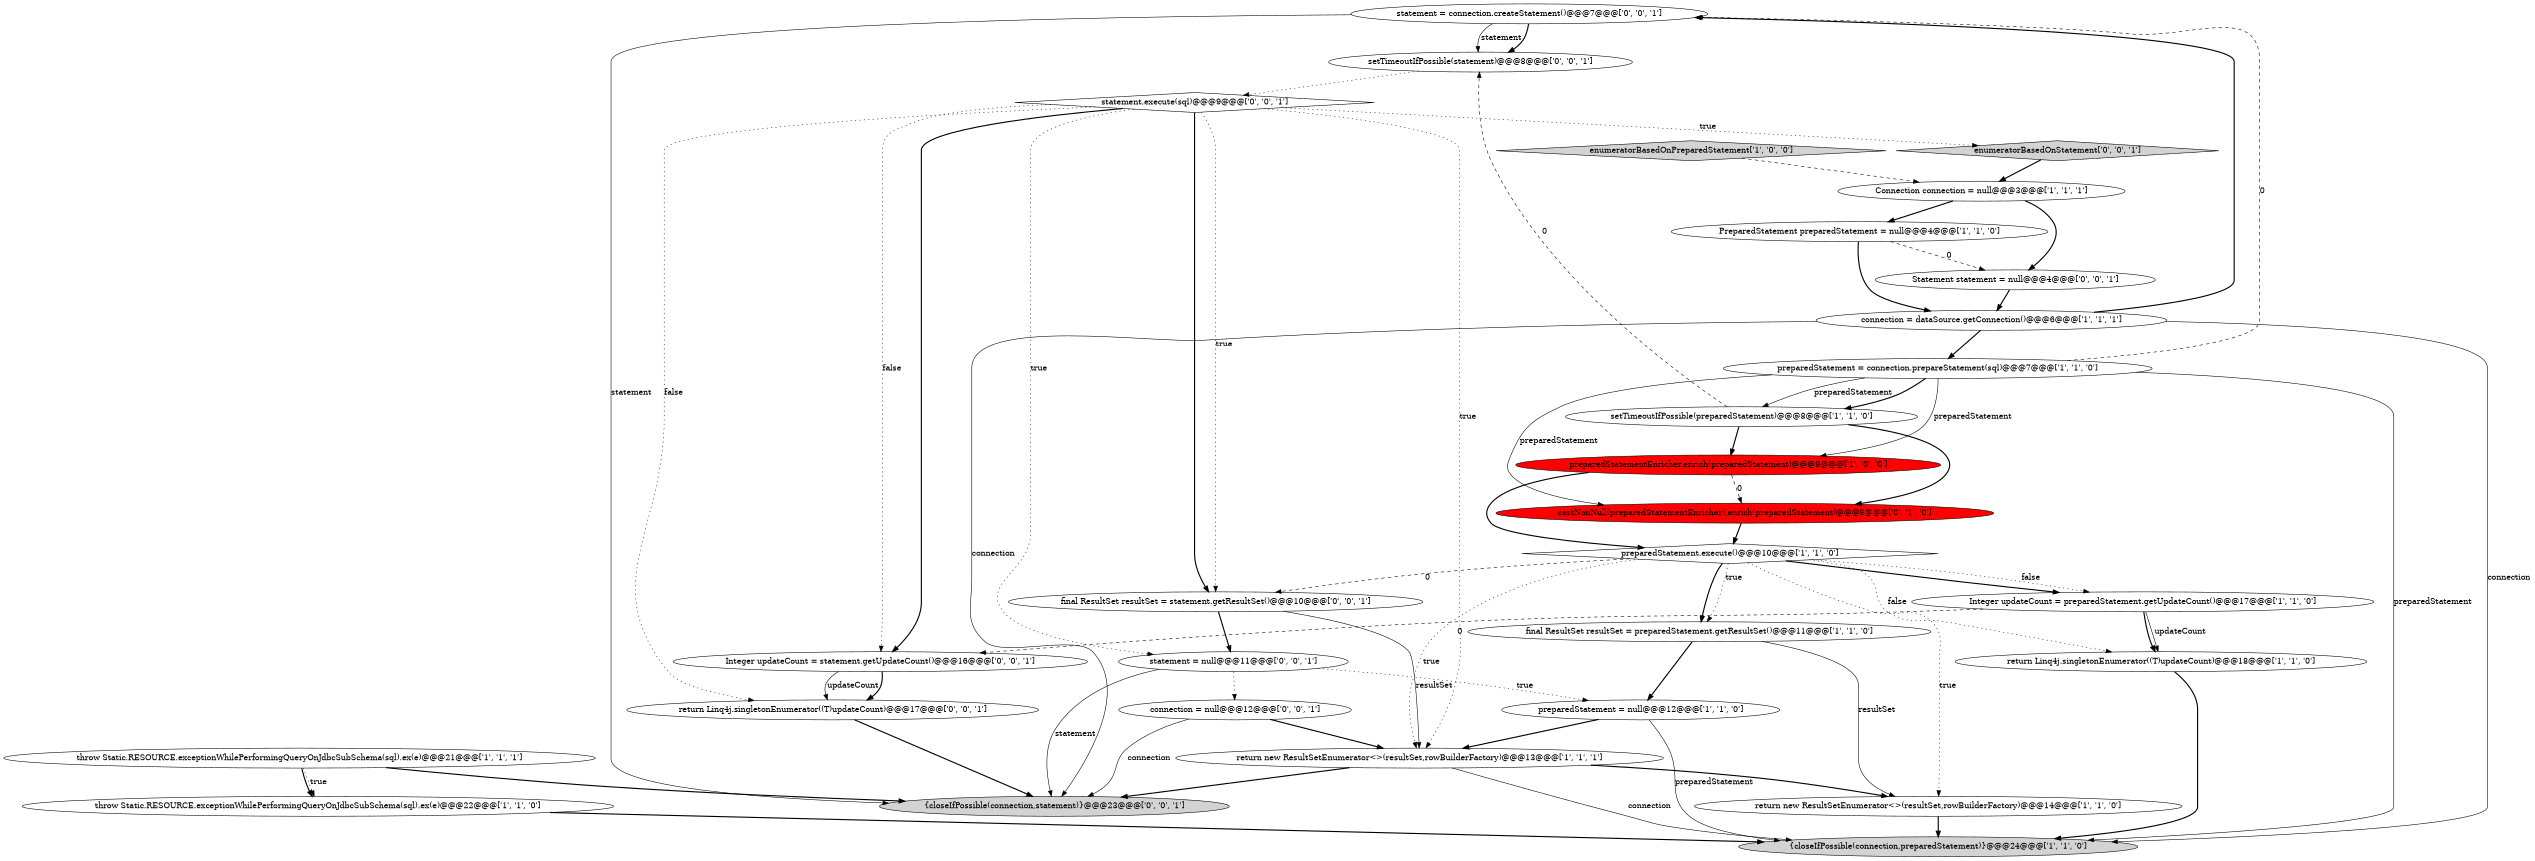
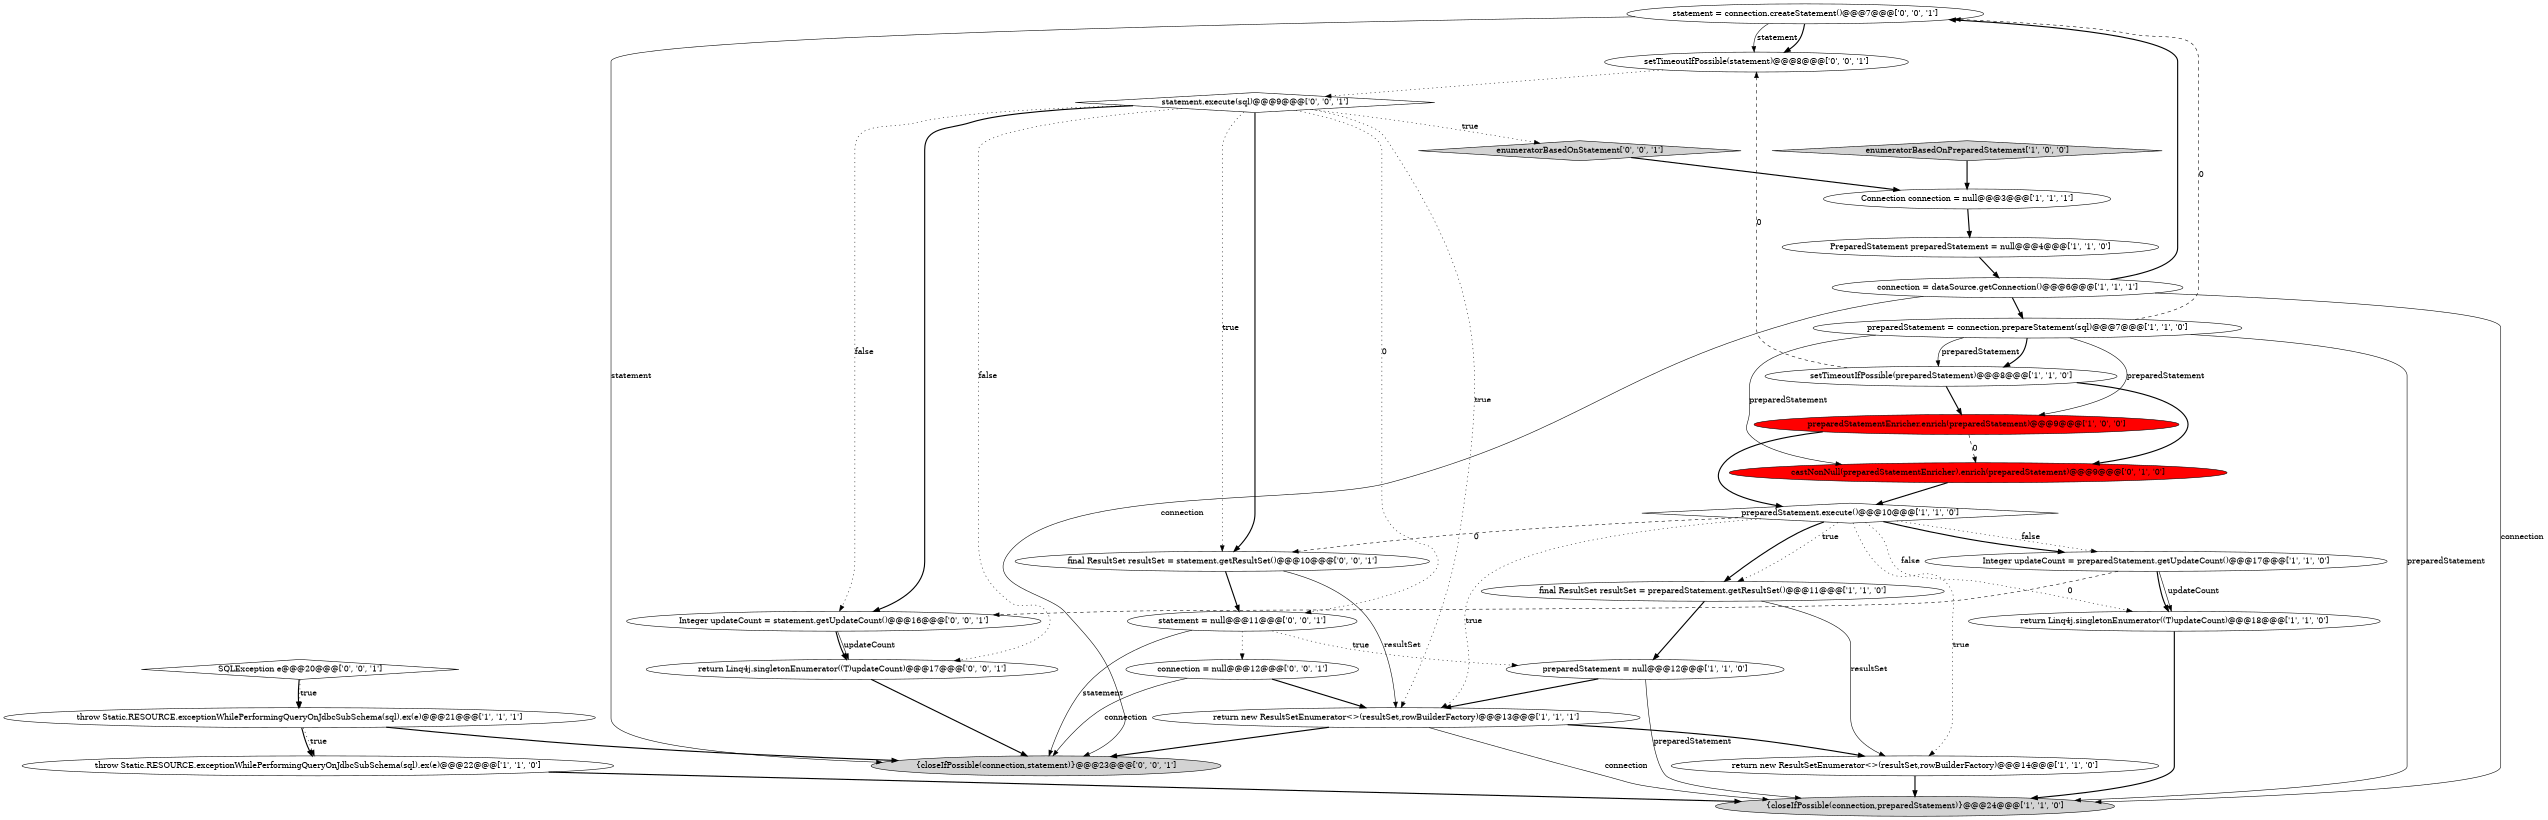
  digraph {
    node [fillcolor=white shape=ellipse style=filled]
    edge [style=bold]
+   n1 [label="SQLException e@@@20@@@['0', '0', '1']" shape=diamond]
    n2 [label="throw Static.RESOURCE.exceptionWhilePerformingQueryOnJdbcSubSchema(sql).ex(e)@@@21@@@['1', '1', '1']"]
    n3 [label="throw Static.RESOURCE.exceptionWhilePerformingQueryOnJdbcSubSchema(sql).ex(e)@@@22@@@['1', '1', '0']"]
    n4 [fillcolor=lightgray label="{closeIfPossible(connection,statement)}@@@23@@@['0', '0', '1']"]
    n5 [label="Integer updateCount = preparedStatement.getUpdateCount()@@@17@@@['1', '1', '0']"]
    n6 [label="return Linq4j.singletonEnumerator((T)updateCount)@@@18@@@['1', '1', '0']"]
    n7 [label="Integer updateCount = statement.getUpdateCount()@@@16@@@['0', '0', '1']"]
    n8 [fillcolor=lightgray label="{closeIfPossible(connection,preparedStatement)}@@@24@@@['1', '1', '0']"]
    n9 [label="return Linq4j.singletonEnumerator((T)updateCount)@@@17@@@['0', '0', '1']"]
    n10 [label="preparedStatement = connection.prepareStatement(sql)@@@7@@@['1', '1', '0']"]
    n11 [fillcolor=red label="castNonNull(preparedStatementEnricher).enrich(preparedStatement)@@@9@@@['0', '1', '0']"]
    n12 [label="statement = connection.createStatement()@@@7@@@['0', '0', '1']"]
    n13 [label="setTimeoutIfPossible(preparedStatement)@@@8@@@['1', '1', '0']"]
    n14 [fillcolor=red label="preparedStatementEnricher.enrich(preparedStatement)@@@9@@@['1', '0', '0']"]
    n15 [label="preparedStatement.execute()@@@10@@@['1', '1', '0']" shape=diamond]
    n16 [label="setTimeoutIfPossible(statement)@@@8@@@['0', '0', '1']"]
    n17 [label="statement.execute(sql)@@@9@@@['0', '0', '1']" shape=diamond]
    n18 [label="statement = null@@@11@@@['0', '0', '1']"]
    n19 [label="return new ResultSetEnumerator<>(resultSet,rowBuilderFactory)@@@13@@@['1', '1', '1']"]
    n20 [label="final ResultSet resultSet = statement.getResultSet()@@@10@@@['0', '0', '1']"]
    n21 [fillcolor=lightgray label="enumeratorBasedOnStatement['0', '0', '1']" shape=diamond]
    n22 [label="connection = null@@@12@@@['0', '0', '1']"]
    n23 [label="preparedStatement = null@@@12@@@['1', '1', '0']"]
    n24 [label="return new ResultSetEnumerator<>(resultSet,rowBuilderFactory)@@@14@@@['1', '1', '0']"]
-   n25 [label="Statement statement = null@@@4@@@['0', '0', '1']"]
    n26 [label="connection = dataSource.getConnection()@@@6@@@['1', '1', '1']"]
    n27 [label="final ResultSet resultSet = preparedStatement.getResultSet()@@@11@@@['1', '1', '0']"]
    n28 [label="PreparedStatement preparedStatement = null@@@4@@@['1', '1', '0']"]
    n29 [label="Connection connection = null@@@3@@@['1', '1', '1']"]
    n30 [fillcolor=lightgray label="enumeratorBasedOnPreparedStatement['1', '0', '0']" shape=diamond]
+   n1 -> n2
+   n1 -> n2 [label=true style=dotted]
    n2 -> n3 [label=true style=dotted]
    n2 -> n3
    n2 -> n4
    n3 -> n8
    n5 -> n6
    n5 -> n6 [label=updateCount style=solid]
    n5 -> n7 [label=0 style=dashed]
    n6 -> n8
    n7 -> n9 [label=updateCount style=solid]
    n7 -> n9
    n9 -> n4
    n10 -> n8 [label=preparedStatement style=solid]
    n10 -> n11 [label=preparedStatement style=solid]
    n10 -> n12 [label=0 style=dashed]
    n10 -> n13 [label=preparedStatement style=solid]
    n10 -> n13
    n10 -> n14 [label=preparedStatement style=solid]
    n11 -> n15
    n12 -> n4 [label=statement style=solid]
    n12 -> n16 [label=statement style=solid]
    n12 -> n16
    n13 -> n11
    n13 -> n14
    n13 -> n16 [label=0 style=dashed]
    n14 -> n11 [label=0 style=dashed]
    n14 -> n15
    n15 -> n5 [label=false style=dotted]
    n15 -> n5
    n15 -> n6 [label=false style=dotted]
    n15 -> n19 [label=true style=dotted]
    n15 -> n20 [label=0 style=dashed]
    n15 -> n24 [label=true style=dotted]
    n15 -> n27
    n15 -> n27 [label=true style=dotted]
    n16 -> n17 [style=dotted]
    n17 -> n7 [label=false style=dotted]
    n17 -> n7
    n17 -> n9 [label=false style=dotted]
-   n17 -> n18 [label=true style=dotted]
+   n17 -> n18 [label=0 style=dotted]
    n17 -> n19 [label=true style=dotted]
    n17 -> n20 [label=true style=dotted]
    n17 -> n20
    n17 -> n21 [label=true style=dotted]
    n18 -> n4 [label=statement style=solid]
    n18 -> n22 [style=dotted]
    n18 -> n23 [label=true style=dotted]
    n19 -> n4
    n19 -> n8 [label=connection style=solid]
    n19 -> n24
    n20 -> n18
    n20 -> n19 [label=resultSet style=solid]
    n21 -> n29
    n22 -> n4 [label=connection style=solid]
    n22 -> n19
    n23 -> n8 [label=preparedStatement style=solid]
    n23 -> n19
    n24 -> n8
-   n25 -> n26
    n26 -> n4 [label=connection style=solid]
    n26 -> n8 [label=connection style=solid]
    n26 -> n10
    n26 -> n12
    n27 -> n23
    n27 -> n24 [label=resultSet style=solid]
-   n28 -> n25 [label=0 style=dashed]
    n28 -> n26
-   n29 -> n25
    n29 -> n28
-   n30 -> n29 [style=dashed]
+   n30 -> n29
  }
